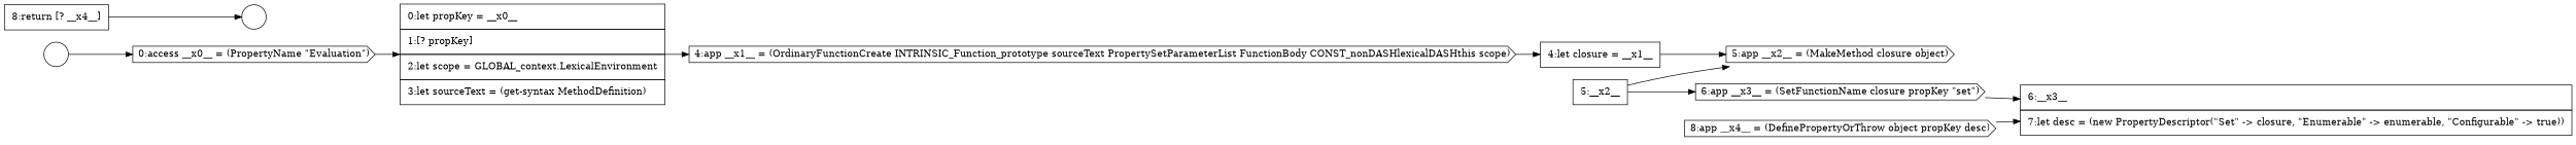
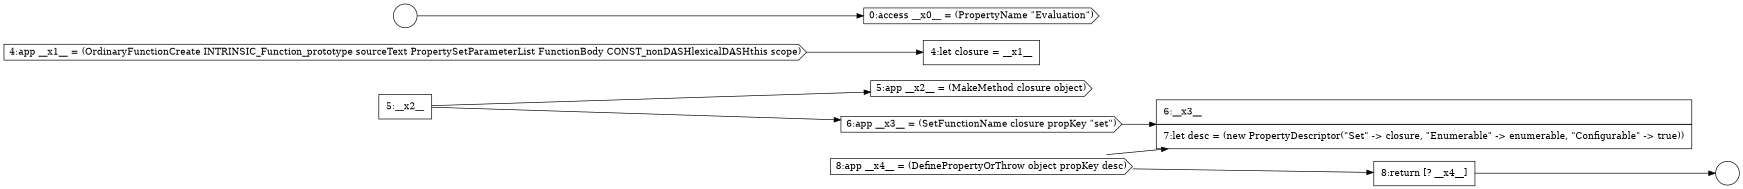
  digraph {
    rankdir=LR
    node [color=black fillcolor=white shape=cds style=filled]
    edge [color=black]
    n1 [label=<<font color="black">5:app __x2__ = (MakeMethod closure object)</font>>]
    n2 [label=<<font color="black">     <table border="0" cellborder="1" cellspacing="0" cellpadding="10">       <tr><td align="left">5:__x2__</td></tr>     </table>   </font>> margin=0 shape=none]
    n3 [label=<<font color="black">6:app __x3__ = (SetFunctionName closure propKey &quot;set&quot;)</font>>]
    n4 [label=" " shape=circle]
    n5 [label=<<font color="black">     <table border="0" cellborder="1" cellspacing="0" cellpadding="10">       <tr><td align="left">6:__x3__</td></tr>       <tr><td align="left">7:let desc = (new PropertyDescriptor(&quot;Set&quot; -&gt; closure, &quot;Enumerable&quot; -&gt; enumerable, &quot;Configurable&quot; -&gt; true))</td></tr>     </table>   </font>> margin=0 shape=none]
    n6 [label=<<font color="black">8:app __x4__ = (DefinePropertyOrThrow object propKey desc)</font>>]
    n7 [label=<<font color="black">     <table border="0" cellborder="1" cellspacing="0" cellpadding="10">       <tr><td align="left">8:return [? __x4__]</td></tr>     </table>   </font>> margin=0 shape=none]
    n8 [label=<<font color="black">4:app __x1__ = (OrdinaryFunctionCreate INTRINSIC_Function_prototype sourceText PropertySetParameterList FunctionBody CONST_nonDASHlexicalDASHthis scope)</font>>]
    n9 [label=<<font color="black">     <table border="0" cellborder="1" cellspacing="0" cellpadding="10">       <tr><td align="left">4:let closure = __x1__</td></tr>     </table>   </font>> margin=0 shape=none]
    n10 [label=" " shape=circle]
    n11 [label=<<font color="black">0:access __x0__ = (PropertyName &quot;Evaluation&quot;)</font>>]
-   n12 [label=<<font color="black">     <table border="0" cellborder="1" cellspacing="0" cellpadding="10">       <tr><td align="left">0:let propKey = __x0__</td></tr>       <tr><td align="left">1:[? propKey]</td></tr>       <tr><td align="left">2:let scope = GLOBAL_context.LexicalEnvironment</td></tr>       <tr><td align="left">3:let sourceText = (get-syntax MethodDefinition)</td></tr>     </table>   </font>> margin=0 shape=none]
    n2 -> n1
    n2 -> n3
    n3 -> n5
    n6 -> n5
+   n6 -> n7
    n7 -> n4
    n8 -> n9
-   n9 -> n1
    n10 -> n11
-   n11 -> n12
-   n12 -> n8
  }
